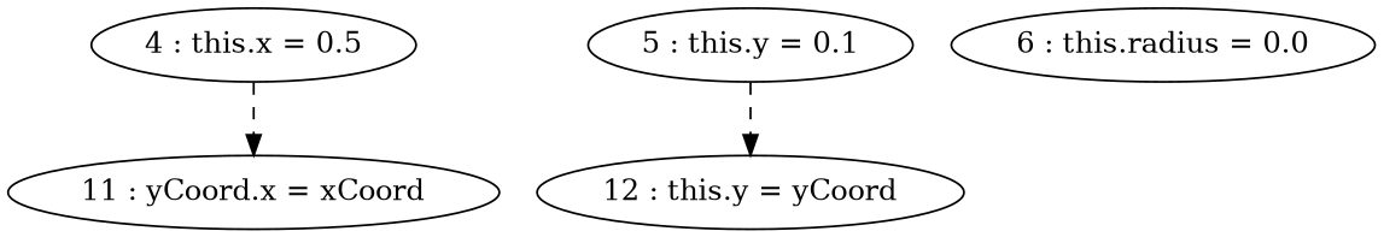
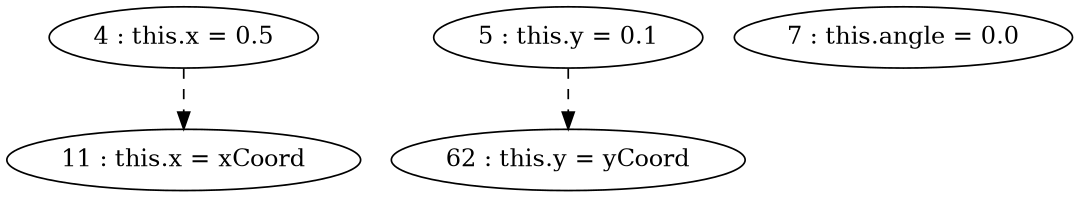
  digraph {
    edge [style=dashed]
    n1 [label="4 : this.x = 0.5"]
-   "11 : this.x = xCoord" [label="11 : yCoord.x = xCoord"]
+   "11 : this.x = xCoord"
    n3 [label="5 : this.y = 0.1"]
-   "12 : this.y = yCoord"
-   "6 : this.radius = 0.0"
+   "12 : this.y = yCoord" [label="62 : this.y = yCoord"]
+   "7 : this.angle = 0.0"
    n1 -> "11 : this.x = xCoord"
    n3 -> "12 : this.y = yCoord"
  }
